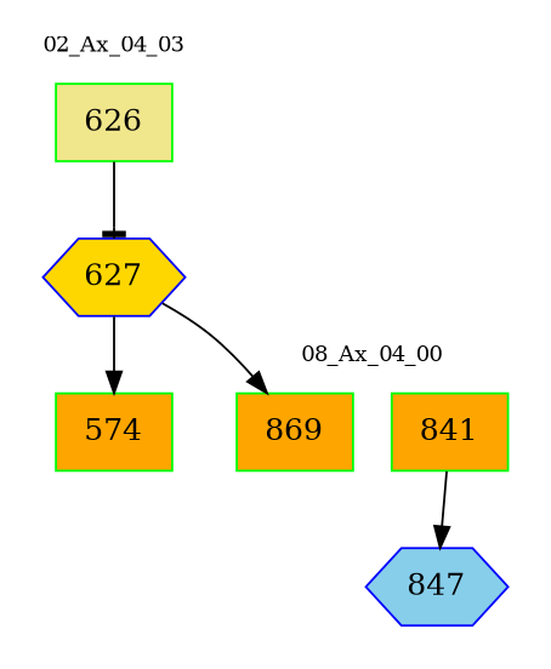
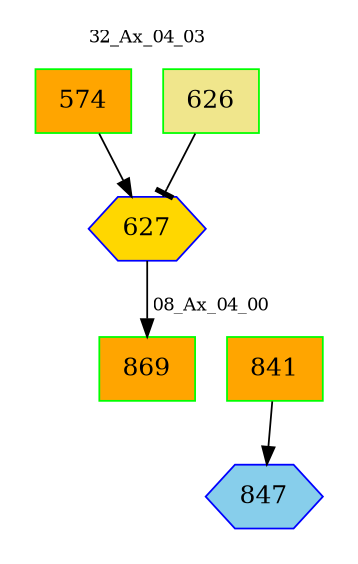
  digraph {
    node [color=green fillcolor=orange shape=box style=filled]
    edge [arrowhead=normal color=black]
    n1 [label=841]
    n2 [color=blue fillcolor=skyblue label=847 shape=hexagon]
    n3 [label=869]
    n4 [fillcolor=khaki label=626]
    n5 [color=blue fillcolor=gold label=627 shape=hexagon]
    n6 [label=574]
    subgraph cluster_1 {
      color=white
      fontsize=10
      label="08_Ax_04_00"
      n1
      n2
      n3
    }
    subgraph cluster_2 {
      color=white
      fontsize=10
-     label="02_Ax_04_03"
+     label="32_Ax_04_03"
      n4
      n5
      n6
    }
    n1 -> n2
    n4 -> n5 [arrowhead=tee]
    n5 -> n3
-   n5 -> n6
+   n6 -> n5
  }
